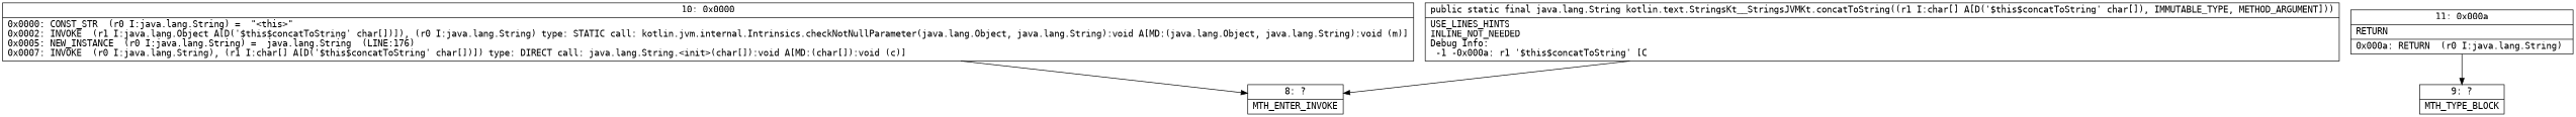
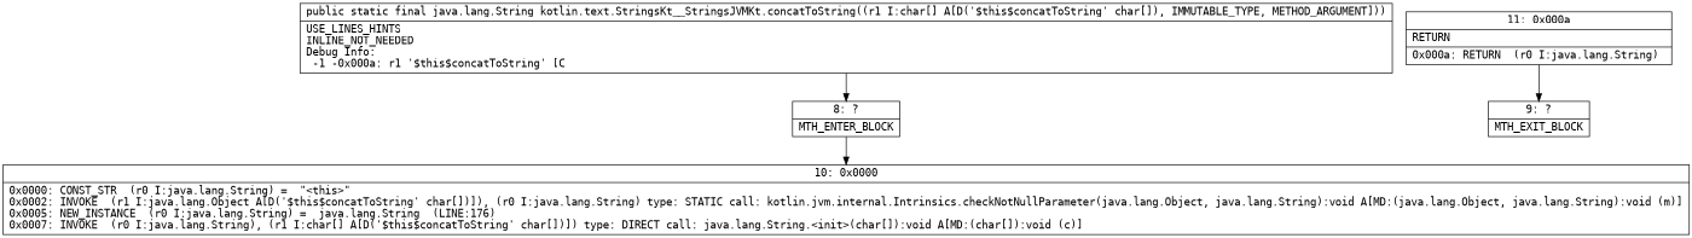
  digraph {
    fontname="DejaVu Sans Mono"
    node [fontname="DejaVu Sans Mono" shape=record]
    edge [fontname="DejaVu Sans Mono"]
-   n1 [label="{8\:\ ?|MTH_ENTER_INVOKE\l}"]
+   n1 [label="{8\:\ ?|MTH_ENTER_BLOCK\l}"]
    n2 [label="{10\:\ 0x0000|0x0000: CONST_STR  (r0 I:java.lang.String) =  \"\<this\>\" \l0x0002: INVOKE  (r1 I:java.lang.Object A[D('$this$concatToString' char[])]), (r0 I:java.lang.String) type: STATIC call: kotlin.jvm.internal.Intrinsics.checkNotNullParameter(java.lang.Object, java.lang.String):void A[MD:(java.lang.Object, java.lang.String):void (m)]\l0x0005: NEW_INSTANCE  (r0 I:java.lang.String) =  java.lang.String  (LINE:176)\l0x0007: INVOKE  (r0 I:java.lang.String), (r1 I:char[] A[D('$this$concatToString' char[])]) type: DIRECT call: java.lang.String.\<init\>(char[]):void A[MD:(char[]):void (c)]\l}"]
    n3 [label="{11\:\ 0x000a|RETURN\l|0x000a: RETURN  (r0 I:java.lang.String) \l}"]
-   n4 [label="{9\:\ ?|MTH_TYPE_BLOCK\l}"]
+   n4 [label="{9\:\ ?|MTH_EXIT_BLOCK\l}"]
    n5 [label="{public static final java.lang.String kotlin.text.StringsKt__StringsJVMKt.concatToString((r1 I:char[] A[D('$this$concatToString' char[]), IMMUTABLE_TYPE, METHOD_ARGUMENT]))  | USE_LINES_HINTS\lINLINE_NOT_NEEDED\lDebug Info:\l  \-1 \-0x000a: r1 '$this$concatToString' [C\l}"]
-   n2 -> n1
+   n1 -> n2
    n3 -> n4
    n5 -> n1
  }
